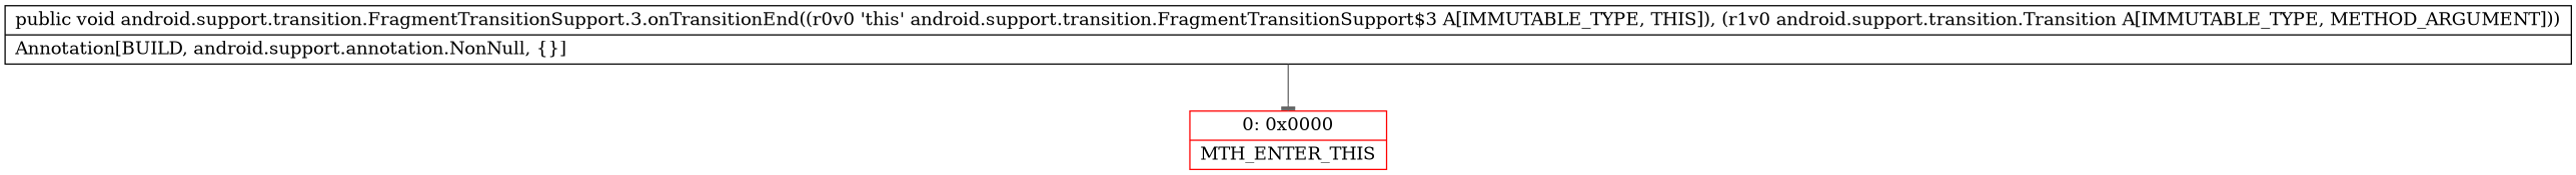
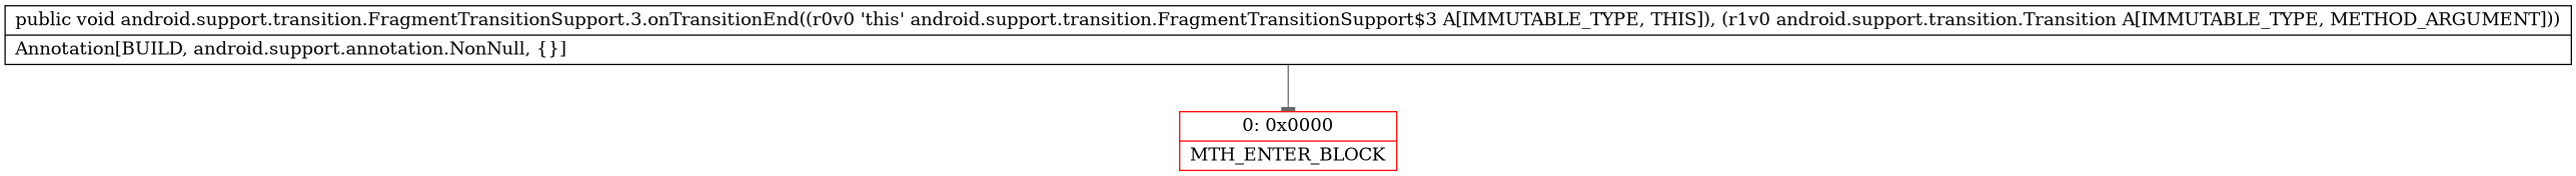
  digraph {
    node [shape=record]
-   n1 [color=red label="{0\:\ 0x0000|MTH_ENTER_THIS\l}"]
+   n1 [color=red label="{0\:\ 0x0000|MTH_ENTER_BLOCK\l}"]
    n2 [label="{public void android.support.transition.FragmentTransitionSupport.3.onTransitionEnd((r0v0 'this' android.support.transition.FragmentTransitionSupport$3 A[IMMUTABLE_TYPE, THIS]), (r1v0 android.support.transition.Transition A[IMMUTABLE_TYPE, METHOD_ARGUMENT]))  | Annotation[BUILD, android.support.annotation.NonNull, \{\}]\l}"]
    subgraph cluster_1 {
      label="R(0)"
    }
    n2 -> n1 [color=gray40 style=solid arrowhead=tee]
  }
